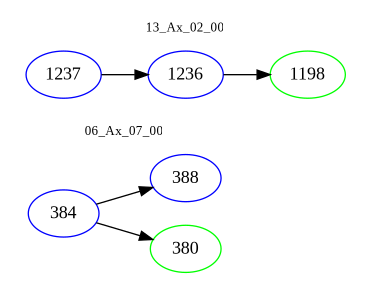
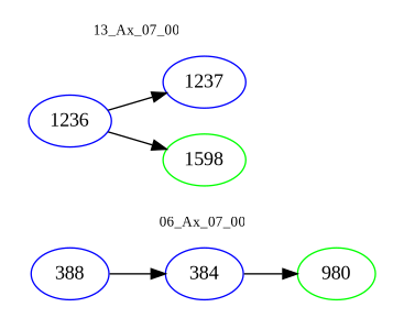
  digraph {
    fontname="Liberation Serif"
    rankdir=LR
    node [color=blue fontname="Liberation Serif"]
    edge [color=black fontname="Liberation Serif"]
    n1 [label=384]
-   n2 [color=green label=380]
+   n2 [color=green label=980]
    n3 [label=388]
    n4 [label=1236]
-   n5 [color=green label=1198]
+   n5 [color=green label=1598]
    n6 [label=1237]
    subgraph cluster_1 {
      color=white
      fontsize=10
      label="06_Ax_07_00"
      n1
      n2
      n3
    }
    subgraph cluster_2 {
      color=white
      fontsize=10
-     label="13_Ax_02_00"
+     label="13_Ax_07_00"
      n4
      n5
      n6
    }
    n1 -> n2
-   n1 -> n3
+   n3 -> n1
    n4 -> n5
-   n6 -> n4
+   n4 -> n6
  }
